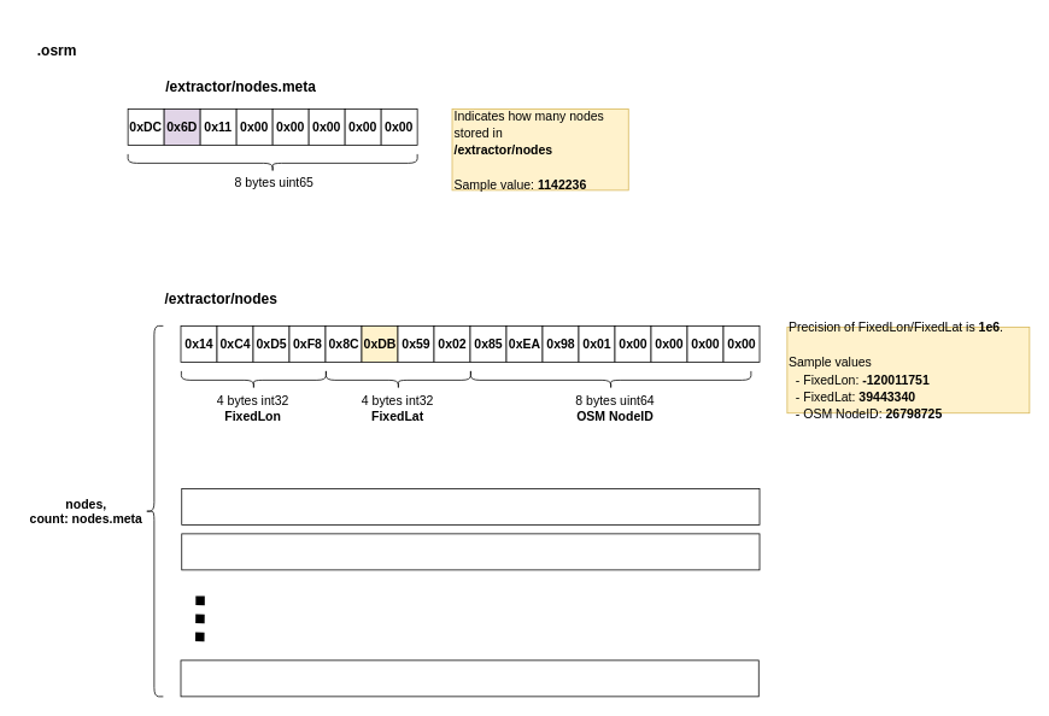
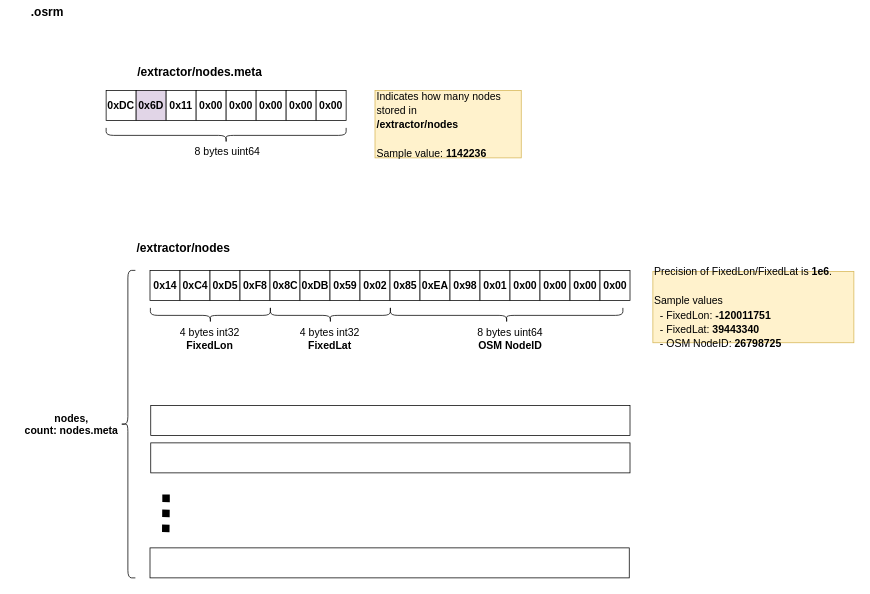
  <mxCell id="0" />
  <mxCell id="1" parent="0" />
  <mxCell id="2" value="0xDC" style="rounded=0;whiteSpace=wrap;html=1;fontStyle=1;fontSize=14;" parent="1" vertex="1"><mxGeometry x="141" y="120" width="40" height="40" as="geometry" /></mxCell>
  <mxCell id="3" value="0x6D" style="rounded=0;whiteSpace=wrap;html=1;fontStyle=1;fontSize=14;fillColor=#e1d5e7;" parent="1" vertex="1"><mxGeometry x="181" y="120" width="40" height="40" as="geometry" /></mxCell>
  <mxCell id="4" value="0x11" style="rounded=0;whiteSpace=wrap;html=1;fontStyle=1;fontSize=14;" parent="1" vertex="1"><mxGeometry x="221" y="120" width="40" height="40" as="geometry" /></mxCell>
  <mxCell id="5" value="0x00" style="rounded=0;whiteSpace=wrap;html=1;fontStyle=1;fontSize=14;" parent="1" vertex="1"><mxGeometry x="261" y="120" width="40" height="40" as="geometry" /></mxCell>
  <mxCell id="6" value="0x00" style="rounded=0;whiteSpace=wrap;html=1;fontStyle=1;fontSize=14;" parent="1" vertex="1"><mxGeometry x="301" y="120" width="40" height="40" as="geometry" /></mxCell>
  <mxCell id="7" value="0x00" style="rounded=0;whiteSpace=wrap;html=1;fontStyle=1;fontSize=14;" parent="1" vertex="1"><mxGeometry x="341" y="120" width="40" height="40" as="geometry" /></mxCell>
  <mxCell id="8" value="0x00" style="rounded=0;whiteSpace=wrap;html=1;fontStyle=1;fontSize=14;" parent="1" vertex="1"><mxGeometry x="381" y="120" width="40" height="40" as="geometry" /></mxCell>
  <mxCell id="9" value="0x00" style="rounded=0;whiteSpace=wrap;html=1;fontStyle=1;fontSize=14;" parent="1" vertex="1"><mxGeometry x="421" y="120" width="40" height="40" as="geometry" /></mxCell>
  <mxCell id="10" value="" style="shape=curlyBracket;whiteSpace=wrap;html=1;rounded=1;fontSize=14;rotation=-90;" parent="1" vertex="1"><mxGeometry x="291" y="20" width="20" height="320" as="geometry" /></mxCell>
- <mxCell id="11" value="8 bytes uint65" style="text;html=1;strokeColor=none;fillColor=none;align=center;verticalAlign=middle;whiteSpace=wrap;rounded=0;fontSize=14;" parent="1" vertex="1"><mxGeometry x="221" y="191" width="164" height="20" as="geometry" /></mxCell>
- <mxCell id="12" value=".osrm " style="text;html=1;strokeColor=none;fillColor=none;align=left;verticalAlign=middle;whiteSpace=wrap;rounded=0;fontSize=16;fontStyle=1" parent="1" vertex="1"><mxGeometry x="39" y="45" width="245" height="20" as="geometry" /></mxCell>
+ <mxCell id="11" value="8 bytes uint64" style="text;html=1;strokeColor=none;fillColor=none;align=center;verticalAlign=middle;whiteSpace=wrap;rounded=0;fontSize=14;" parent="1" vertex="1"><mxGeometry x="221" y="191" width="164" height="20" as="geometry" /></mxCell>
+ <mxCell id="12" value=".osrm " style="text;html=1;strokeColor=none;fillColor=none;align=left;verticalAlign=middle;whiteSpace=wrap;rounded=0;fontSize=16;fontStyle=1" parent="1" vertex="1"><mxGeometry x="39" y="5" width="245" height="20" as="geometry" /></mxCell>
  <mxCell id="13" value="/extractor/nodes.meta" style="text;html=1;strokeColor=none;fillColor=none;align=left;verticalAlign=middle;whiteSpace=wrap;rounded=0;fontSize=16;fontStyle=1" parent="1" vertex="1"><mxGeometry x="181" y="85" width="245" height="20" as="geometry" /></mxCell>
  <mxCell id="14" value="&lt;font style=&quot;font-size: 14px&quot;&gt;&lt;span style=&quot;font-weight: normal&quot;&gt;Indicates how many nodes stored in &lt;br&gt;&lt;/span&gt;/extractor/nodes&lt;br&gt;&lt;br&gt;&lt;span style=&quot;font-weight: 400 ; text-align: center&quot;&gt;Sample value:&amp;nbsp;&lt;/span&gt;&lt;b style=&quot;text-align: center&quot;&gt;1142236&lt;/b&gt;&lt;br&gt;&lt;/font&gt;" style="text;html=1;strokeColor=#d6b656;fillColor=#fff2cc;align=left;verticalAlign=middle;whiteSpace=wrap;rounded=0;fontSize=16;fontStyle=1" parent="1" vertex="1"><mxGeometry x="499.5" y="120" width="195" height="90" as="geometry" /></mxCell>
  <mxCell id="15" value="/extractor/nodes" style="text;html=1;strokeColor=none;fillColor=none;align=left;verticalAlign=middle;whiteSpace=wrap;rounded=0;fontSize=16;fontStyle=1" parent="1" vertex="1"><mxGeometry x="180" y="320" width="245" height="20" as="geometry" /></mxCell>
  <mxCell id="16" value="0x14" style="rounded=0;whiteSpace=wrap;html=1;fontStyle=1;fontSize=14;" parent="1" vertex="1"><mxGeometry x="199.5" y="360" width="40" height="40" as="geometry" /></mxCell>
  <mxCell id="17" value="0xC4" style="rounded=0;whiteSpace=wrap;html=1;fontStyle=1;fontSize=14;" parent="1" vertex="1"><mxGeometry x="239.5" y="360" width="40" height="40" as="geometry" /></mxCell>
  <mxCell id="18" value="0xD5" style="rounded=0;whiteSpace=wrap;html=1;fontStyle=1;fontSize=14;" parent="1" vertex="1"><mxGeometry x="279.5" y="360" width="40" height="40" as="geometry" /></mxCell>
  <mxCell id="19" value="0xF8" style="rounded=0;whiteSpace=wrap;html=1;fontStyle=1;fontSize=14;" parent="1" vertex="1"><mxGeometry x="319.5" y="360" width="40" height="40" as="geometry" /></mxCell>
  <mxCell id="20" value="0x8C" style="rounded=0;whiteSpace=wrap;html=1;fontStyle=1;fontSize=14;" parent="1" vertex="1"><mxGeometry x="359.5" y="360" width="40" height="40" as="geometry" /></mxCell>
- <mxCell id="21" value="0xDB" style="rounded=0;whiteSpace=wrap;html=1;fontStyle=1;fontSize=14;fillColor=#fff2cc;" parent="1" vertex="1"><mxGeometry x="399.5" y="360" width="40" height="40" as="geometry" /></mxCell>
+ <mxCell id="21" value="0xDB" style="rounded=0;whiteSpace=wrap;html=1;fontStyle=1;fontSize=14;" parent="1" vertex="1"><mxGeometry x="399.5" y="360" width="40" height="40" as="geometry" /></mxCell>
  <mxCell id="22" value="0x59" style="rounded=0;whiteSpace=wrap;html=1;fontStyle=1;fontSize=14;" parent="1" vertex="1"><mxGeometry x="439.5" y="360" width="40" height="40" as="geometry" /></mxCell>
  <mxCell id="23" value="0x02" style="rounded=0;whiteSpace=wrap;html=1;fontStyle=1;fontSize=14;" parent="1" vertex="1"><mxGeometry x="479.5" y="360" width="40" height="40" as="geometry" /></mxCell>
  <mxCell id="24" value="" style="shape=curlyBracket;whiteSpace=wrap;html=1;rounded=1;fontSize=14;rotation=-90;" parent="1" vertex="1"><mxGeometry x="270" y="340" width="20" height="160" as="geometry" /></mxCell>
  <mxCell id="25" value="4 bytes int32&lt;br&gt;&lt;b&gt;FixedLon&lt;/b&gt;&lt;b&gt;&lt;br&gt;&lt;/b&gt;" style="text;html=1;strokeColor=none;fillColor=none;align=center;verticalAlign=middle;whiteSpace=wrap;rounded=0;fontSize=14;" parent="1" vertex="1"><mxGeometry x="180" y="423.5" width="199" height="55" as="geometry" /></mxCell>
  <mxCell id="26" value="0x85" style="rounded=0;whiteSpace=wrap;html=1;fontStyle=1;fontSize=14;" parent="1" vertex="1"><mxGeometry x="519.5" y="360" width="40" height="40" as="geometry" /></mxCell>
  <mxCell id="27" value="0xEA" style="rounded=0;whiteSpace=wrap;html=1;fontStyle=1;fontSize=14;" parent="1" vertex="1"><mxGeometry x="559.5" y="360" width="40" height="40" as="geometry" /></mxCell>
  <mxCell id="28" value="0x98" style="rounded=0;whiteSpace=wrap;html=1;fontStyle=1;fontSize=14;" parent="1" vertex="1"><mxGeometry x="599.5" y="360" width="40" height="40" as="geometry" /></mxCell>
  <mxCell id="29" value="0x01" style="rounded=0;whiteSpace=wrap;html=1;fontStyle=1;fontSize=14;" parent="1" vertex="1"><mxGeometry x="639.5" y="360" width="40" height="40" as="geometry" /></mxCell>
  <mxCell id="30" value="0x00" style="rounded=0;whiteSpace=wrap;html=1;fontStyle=1;fontSize=14;" parent="1" vertex="1"><mxGeometry x="679.5" y="360" width="40" height="40" as="geometry" /></mxCell>
  <mxCell id="31" value="0x00" style="rounded=0;whiteSpace=wrap;html=1;fontStyle=1;fontSize=14;" parent="1" vertex="1"><mxGeometry x="719.5" y="360" width="40" height="40" as="geometry" /></mxCell>
  <mxCell id="32" value="0x00" style="rounded=0;whiteSpace=wrap;html=1;fontStyle=1;fontSize=14;" parent="1" vertex="1"><mxGeometry x="759.5" y="360" width="40" height="40" as="geometry" /></mxCell>
  <mxCell id="33" value="0x00" style="rounded=0;whiteSpace=wrap;html=1;fontStyle=1;fontSize=14;" parent="1" vertex="1"><mxGeometry x="799.5" y="360" width="40" height="40" as="geometry" /></mxCell>
  <mxCell id="34" value="" style="shape=curlyBracket;whiteSpace=wrap;html=1;rounded=1;fontSize=14;rotation=-90;" parent="1" vertex="1"><mxGeometry x="430" y="340" width="20" height="160" as="geometry" /></mxCell>
  <mxCell id="35" value="" style="shape=curlyBracket;whiteSpace=wrap;html=1;rounded=1;fontSize=14;rotation=-90;" parent="1" vertex="1"><mxGeometry x="665" y="265" width="20" height="310" as="geometry" /></mxCell>
  <mxCell id="36" value="8 bytes uint64&lt;br&gt;&lt;b&gt;OSM NodeID&lt;/b&gt;" style="text;html=1;strokeColor=none;fillColor=none;align=center;verticalAlign=middle;whiteSpace=wrap;rounded=0;fontSize=14;" parent="1" vertex="1"><mxGeometry x="609.5" y="412.5" width="140" height="77" as="geometry" /></mxCell>
  <mxCell id="37" value="&lt;span style=&quot;font-size: 14px ; font-weight: 400&quot;&gt;Precision of&lt;/span&gt;&lt;span style=&quot;font-size: 14px ; font-weight: 400&quot;&gt;&amp;nbsp;FixedLon/FixedLat is&amp;nbsp;&lt;/span&gt;&lt;span style=&quot;font-size: 14px&quot;&gt;1e6&lt;/span&gt;&lt;span style=&quot;font-size: 14px ; font-weight: 400&quot;&gt;.&lt;br&gt;&lt;/span&gt;&lt;span style=&quot;font-size: 14px ; font-weight: 400&quot;&gt;&lt;br&gt;Sample values&lt;br&gt;&amp;nbsp; - FixedLon: &lt;/span&gt;&lt;span style=&quot;font-size: 14px&quot;&gt;-120011751&lt;br&gt;&lt;span style=&quot;font-weight: 400&quot;&gt;&amp;nbsp; - FixedLat: &lt;/span&gt;39443340&lt;br&gt;&lt;span style=&quot;font-weight: 400&quot;&gt;&amp;nbsp; - OSM NodeID: &lt;/span&gt;26798725&lt;/span&gt;&lt;span style=&quot;font-size: 14px ; font-weight: 400&quot;&gt;&lt;br&gt;&lt;/span&gt;" style="text;html=1;strokeColor=#d6b656;fillColor=#fff2cc;align=left;verticalAlign=middle;whiteSpace=wrap;rounded=0;fontSize=16;fontStyle=1" parent="1" vertex="1"><mxGeometry x="870" y="361.5" width="268" height="95" as="geometry" /></mxCell>
  <mxCell id="38" value="" style="shape=curlyBracket;whiteSpace=wrap;html=1;rounded=1;fontSize=14;rotation=0;" parent="1" vertex="1"><mxGeometry x="160" y="360" width="20" height="410" as="geometry" /></mxCell>
  <mxCell id="39" value="" style="rounded=0;whiteSpace=wrap;html=1;" parent="1" vertex="1"><mxGeometry x="200.5" y="540" width="639" height="40" as="geometry" /></mxCell>
  <mxCell id="40" value="" style="rounded=0;whiteSpace=wrap;html=1;" parent="1" vertex="1"><mxGeometry x="200.5" y="590" width="639" height="40" as="geometry" /></mxCell>
  <mxCell id="41" value="" style="endArrow=none;dashed=1;html=1;strokeWidth=10;strokeColor=#000000;rounded=1;dashPattern=1 1;" parent="1" edge="1"><mxGeometry width="50" height="50" relative="1" as="geometry"><mxPoint x="220.5" y="709" as="sourcePoint" /><mxPoint x="220.5" y="649" as="targetPoint" /><Array as="points"><mxPoint x="221" y="659" /></Array></mxGeometry></mxCell>
  <mxCell id="42" value="&lt;b&gt;nodes, &lt;br&gt;count: nodes.meta&lt;/b&gt;" style="text;html=1;strokeColor=none;fillColor=none;align=center;verticalAlign=middle;whiteSpace=wrap;rounded=0;fontSize=14;" parent="1" vertex="1"><mxGeometry x="20" y="532.5" width="150" height="65" as="geometry" /></mxCell>
  <mxCell id="43" value="" style="rounded=0;whiteSpace=wrap;html=1;" parent="1" vertex="1"><mxGeometry x="199.5" y="730" width="639" height="40" as="geometry" /></mxCell>
  <mxCell id="44" value="4 bytes int32&lt;br&gt;&lt;b&gt;FixedLat&lt;/b&gt;&lt;b&gt;&lt;br&gt;&lt;/b&gt;" style="text;html=1;strokeColor=none;fillColor=none;align=center;verticalAlign=middle;whiteSpace=wrap;rounded=0;fontSize=14;" parent="1" vertex="1"><mxGeometry x="339.5" y="423.5" width="199" height="55" as="geometry" /></mxCell>
